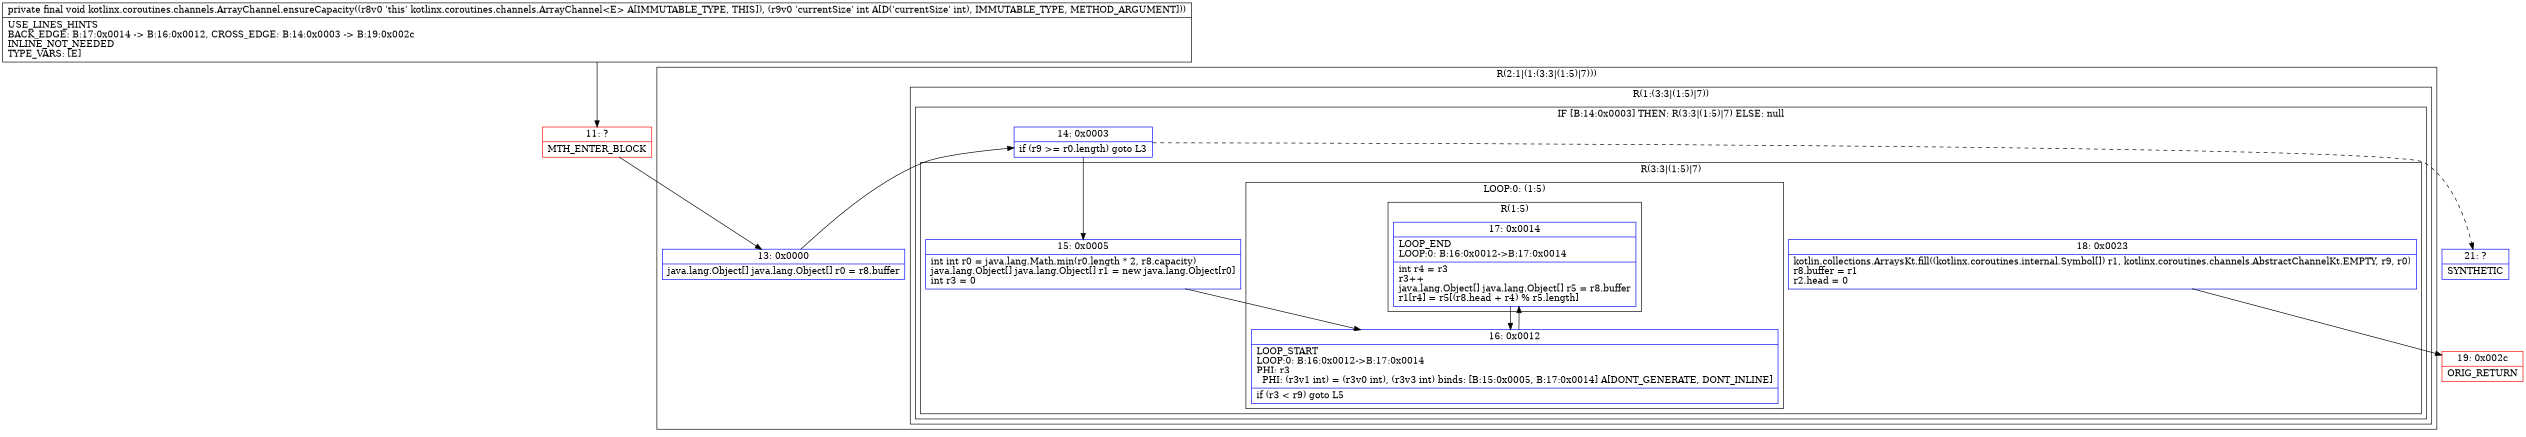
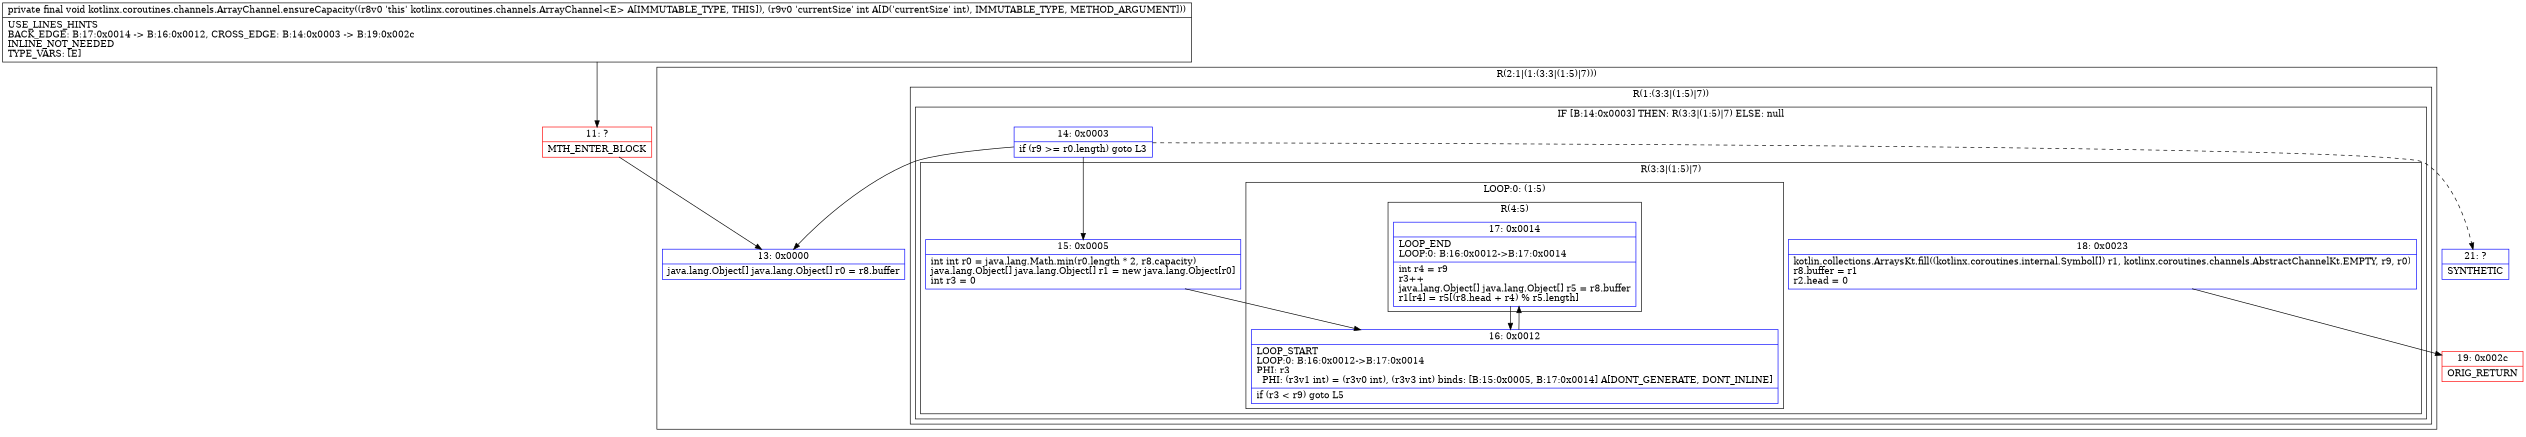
  digraph {
    node [color=blue shape=record]
-   n1 [label="{17\:\ 0x0014|LOOP_END\lLOOP:0: B:16:0x0012\-\>B:17:0x0014\l|int r4 = r3\lr3++\ljava.lang.Object[] java.lang.Object[] r5 = r8.buffer\lr1[r4] = r5[(r8.head + r4) % r5.length]\l}"]
+   n1 [label="{17\:\ 0x0014|LOOP_END\lLOOP:0: B:16:0x0012\-\>B:17:0x0014\l|int r4 = r9\lr3++\ljava.lang.Object[] java.lang.Object[] r5 = r8.buffer\lr1[r4] = r5[(r8.head + r4) % r5.length]\l}"]
    n2 [label="{16\:\ 0x0012|LOOP_START\lLOOP:0: B:16:0x0012\-\>B:17:0x0014\lPHI: r3 \l  PHI: (r3v1 int) = (r3v0 int), (r3v3 int) binds: [B:15:0x0005, B:17:0x0014] A[DONT_GENERATE, DONT_INLINE]\l|if (r3 \< r9) goto L5\l}"]
    n3 [label="{15\:\ 0x0005|int int r0 = java.lang.Math.min(r0.length * 2, r8.capacity)\ljava.lang.Object[] java.lang.Object[] r1 = new java.lang.Object[r0]\lint r3 = 0\l}"]
    n4 [label="{18\:\ 0x0023|kotlin.collections.ArraysKt.fill((kotlinx.coroutines.internal.Symbol[]) r1, kotlinx.coroutines.channels.AbstractChannelKt.EMPTY, r9, r0)\lr8.buffer = r1\lr2.head = 0\l}"]
    n5 [label="{14\:\ 0x0003|if (r9 \>= r0.length) goto L3\l}"]
    n6 [label="{13\:\ 0x0000|java.lang.Object[] java.lang.Object[] r0 = r8.buffer\l}"]
    n7 [color=red label="{19\:\ 0x002c|ORIG_RETURN\l}"]
    n8 [label="{21\:\ ?|SYNTHETIC\l}"]
    n9 [color=red label="{11\:\ ?|MTH_ENTER_BLOCK\l}"]
    n10 [label="{private final void kotlinx.coroutines.channels.ArrayChannel.ensureCapacity((r8v0 'this' kotlinx.coroutines.channels.ArrayChannel\<E\> A[IMMUTABLE_TYPE, THIS]), (r9v0 'currentSize' int A[D('currentSize' int), IMMUTABLE_TYPE, METHOD_ARGUMENT]))  | USE_LINES_HINTS\lBACK_EDGE: B:17:0x0014 \-\> B:16:0x0012, CROSS_EDGE: B:14:0x0003 \-\> B:19:0x002c\lINLINE_NOT_NEEDED\lTYPE_VARS: [E]\l}" color=""]
    subgraph cluster_1 {
      label="R(2:1|(1:(3:3|(1:5)|7)))"
      n6
      subgraph cluster_2 {
        label="R(1:(3:3|(1:5)|7))"
        subgraph cluster_3 {
          label="IF [B:14:0x0003] THEN: R(3:3|(1:5)|7) ELSE: null"
          n5
          subgraph cluster_4 {
            label="R(3:3|(1:5)|7)"
            n3
            n4
            subgraph cluster_5 {
              label="LOOP:0: (1:5)"
              n2
              subgraph cluster_6 {
-               label="R(1:5)"
+               label="R(4:5)"
                n1
              }
            }
          }
        }
      }
    }
    n1 -> n2
    n2 -> n1
    n3 -> n2
    n4 -> n7
    n5 -> n3
    n5 -> n8 [style=dashed]
-   n6 -> n5
+   n5 -> n6
    n9 -> n6
    n10 -> n9
  }
